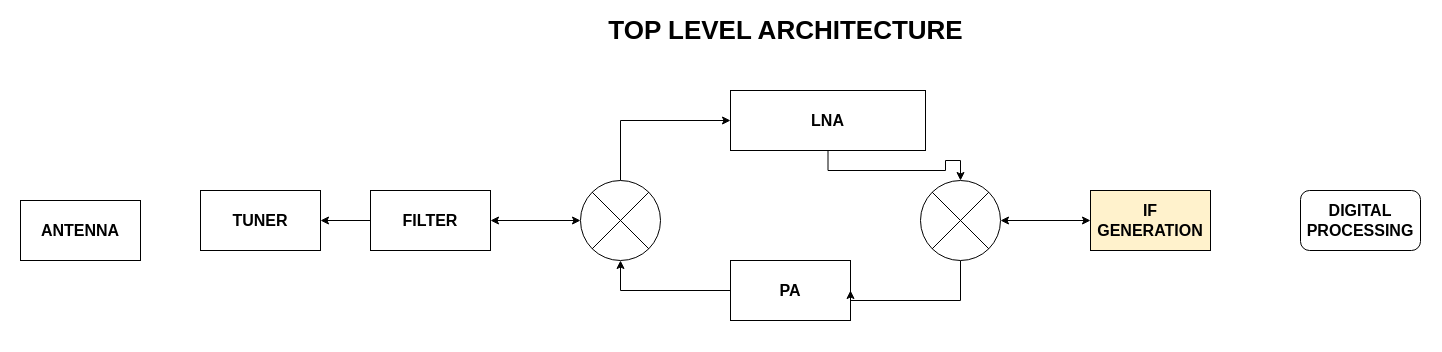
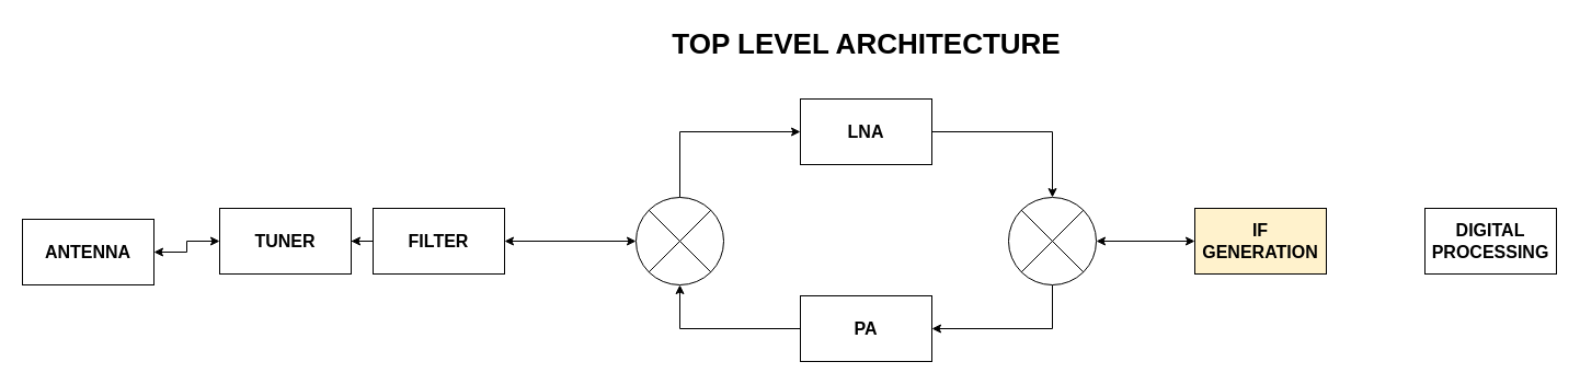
  <mxCell id="0" />
  <mxCell id="1" parent="0" />
+ <mxCell id="2" style="edgeStyle=orthogonalEdgeStyle;rounded=0;orthogonalLoop=1;jettySize=auto;html=1;entryX=0;entryY=0.5;entryDx=0;entryDy=0;startArrow=classic;startFill=1;fontStyle=1;fontSize=16;" edge="1" parent="1" source="3" target="5"><mxGeometry relative="1" as="geometry" /></mxCell>
  <mxCell id="3" value="ANTENNA" style="rounded=0;whiteSpace=wrap;html=1;fontStyle=1;fontSize=16;" vertex="1" parent="1"><mxGeometry x="20" y="200" width="120" height="60" as="geometry" /></mxCell>
  <mxCell id="4" style="edgeStyle=orthogonalEdgeStyle;rounded=0;orthogonalLoop=1;jettySize=auto;html=1;entryX=0;entryY=0.5;entryDx=0;entryDy=0;startArrow=classic;startFill=1;fontStyle=1;fontSize=16;endArrow=none;" edge="1" parent="1" source="5" target="7"><mxGeometry relative="1" as="geometry" /></mxCell>
  <mxCell id="5" value="TUNER" style="rounded=0;whiteSpace=wrap;html=1;fontStyle=1;fontSize=16;" vertex="1" parent="1"><mxGeometry x="200" y="190" width="120" height="60" as="geometry" /></mxCell>
  <mxCell id="6" style="edgeStyle=orthogonalEdgeStyle;rounded=0;orthogonalLoop=1;jettySize=auto;html=1;entryX=0;entryY=0.5;entryDx=0;entryDy=0;startArrow=classic;startFill=1;fontStyle=1;fontSize=16;" edge="1" parent="1" source="7" target="9"><mxGeometry relative="1" as="geometry" /></mxCell>
- <mxCell id="7" value="FILTER" style="rounded=0;whiteSpace=wrap;html=1;fontStyle=1;fontSize=16;" vertex="1" parent="1"><mxGeometry x="370" y="190" width="120" height="60" as="geometry" /></mxCell>
+ <mxCell id="7" value="FILTER" style="rounded=0;whiteSpace=wrap;html=1;fontStyle=1;fontSize=16;" vertex="1" parent="1"><mxGeometry x="340" y="190" width="120" height="60" as="geometry" /></mxCell>
  <mxCell id="8" style="edgeStyle=orthogonalEdgeStyle;rounded=0;orthogonalLoop=1;jettySize=auto;html=1;entryX=0;entryY=0.5;entryDx=0;entryDy=0;fontStyle=1;fontSize=16;" edge="1" parent="1" source="9" target="11"><mxGeometry relative="1" as="geometry"><Array as="points"><mxPoint x="620" y="120" /></Array></mxGeometry></mxCell>
  <mxCell id="9" value="" style="shape=sumEllipse;perimeter=ellipsePerimeter;whiteSpace=wrap;html=1;backgroundOutline=1;fontStyle=1;fontSize=16;" vertex="1" parent="1"><mxGeometry x="580" y="180" width="80" height="80" as="geometry" /></mxCell>
  <mxCell id="10" style="edgeStyle=orthogonalEdgeStyle;rounded=0;orthogonalLoop=1;jettySize=auto;html=1;entryX=0.5;entryY=0;entryDx=0;entryDy=0;fontStyle=1;fontSize=16;" edge="1" parent="1" source="11" target="16"><mxGeometry relative="1" as="geometry" /></mxCell>
- <mxCell id="11" value="LNA" style="rounded=0;whiteSpace=wrap;html=1;fontStyle=1;fontSize=16;" vertex="1" parent="1"><mxGeometry x="730" y="90" width="195" height="60" as="geometry" /></mxCell>
+ <mxCell id="11" value="LNA" style="rounded=0;whiteSpace=wrap;html=1;fontStyle=1;fontSize=16;" vertex="1" parent="1"><mxGeometry x="730" y="90" width="120" height="60" as="geometry" /></mxCell>
  <mxCell id="12" style="edgeStyle=orthogonalEdgeStyle;rounded=0;orthogonalLoop=1;jettySize=auto;html=1;entryX=0.5;entryY=1;entryDx=0;entryDy=0;fontStyle=1;fontSize=16;" edge="1" parent="1" source="13" target="9"><mxGeometry relative="1" as="geometry" /></mxCell>
- <mxCell id="13" value="PA" style="rounded=0;whiteSpace=wrap;html=1;fontStyle=1;fontSize=16;" vertex="1" parent="1"><mxGeometry x="730" y="260" width="120" height="60" as="geometry" /></mxCell>
+ <mxCell id="13" value="PA" style="rounded=0;whiteSpace=wrap;html=1;fontStyle=1;fontSize=16;" vertex="1" parent="1"><mxGeometry x="730" y="270" width="120" height="60" as="geometry" /></mxCell>
  <mxCell id="14" style="edgeStyle=orthogonalEdgeStyle;rounded=0;orthogonalLoop=1;jettySize=auto;html=1;entryX=1;entryY=0.5;entryDx=0;entryDy=0;fontStyle=1;fontSize=16;" edge="1" parent="1" source="16" target="13"><mxGeometry relative="1" as="geometry"><Array as="points"><mxPoint x="960" y="300" /></Array></mxGeometry></mxCell>
  <mxCell id="15" style="edgeStyle=orthogonalEdgeStyle;rounded=0;orthogonalLoop=1;jettySize=auto;html=1;entryX=0;entryY=0.5;entryDx=0;entryDy=0;startArrow=classic;startFill=1;fontStyle=1;fontSize=16;" edge="1" parent="1" source="16" target="17"><mxGeometry relative="1" as="geometry" /></mxCell>
  <mxCell id="16" value="" style="shape=sumEllipse;perimeter=ellipsePerimeter;whiteSpace=wrap;html=1;backgroundOutline=1;fontStyle=1;fontSize=16;" vertex="1" parent="1"><mxGeometry x="920" y="180" width="80" height="80" as="geometry" /></mxCell>
  <mxCell id="17" value="IF GENERATION" style="rounded=0;whiteSpace=wrap;html=1;fontStyle=1;fontSize=16;fillColor=#fff2cc;" vertex="1" parent="1"><mxGeometry x="1090" y="190" width="120" height="60" as="geometry" /></mxCell>
- <mxCell id="18" value="DIGITAL PROCESSING" style="whiteSpace=wrap;html=1;fontStyle=1;fontSize=16;rounded=1;" vertex="1" parent="1"><mxGeometry x="1300" y="190" width="120" height="60" as="geometry" /></mxCell>
- <mxCell id="19" value="&lt;b&gt;&lt;font style=&quot;font-size: 26px;&quot;&gt;TOP LEVEL ARCHITECTURE&lt;/font&gt;&lt;/b&gt;" style="text;html=1;align=center;verticalAlign=middle;resizable=0;points=[];autosize=1;strokeColor=none;fillColor=none;" vertex="1" parent="1"><mxGeometry x="595" y="10" width="380" height="40" as="geometry" /></mxCell>
+ <mxCell id="18" value="DIGITAL PROCESSING" style="rounded=0;whiteSpace=wrap;html=1;fontStyle=1;fontSize=16;" vertex="1" parent="1"><mxGeometry x="1300" y="190" width="120" height="60" as="geometry" /></mxCell>
+ <mxCell id="19" value="&lt;b&gt;&lt;font style=&quot;font-size: 26px;&quot;&gt;TOP LEVEL ARCHITECTURE&lt;/font&gt;&lt;/b&gt;" style="text;html=1;align=center;verticalAlign=middle;resizable=0;points=[];autosize=1;strokeColor=none;fillColor=none;" vertex="1" parent="1"><mxGeometry x="600" y="20" width="380" height="40" as="geometry" /></mxCell>
